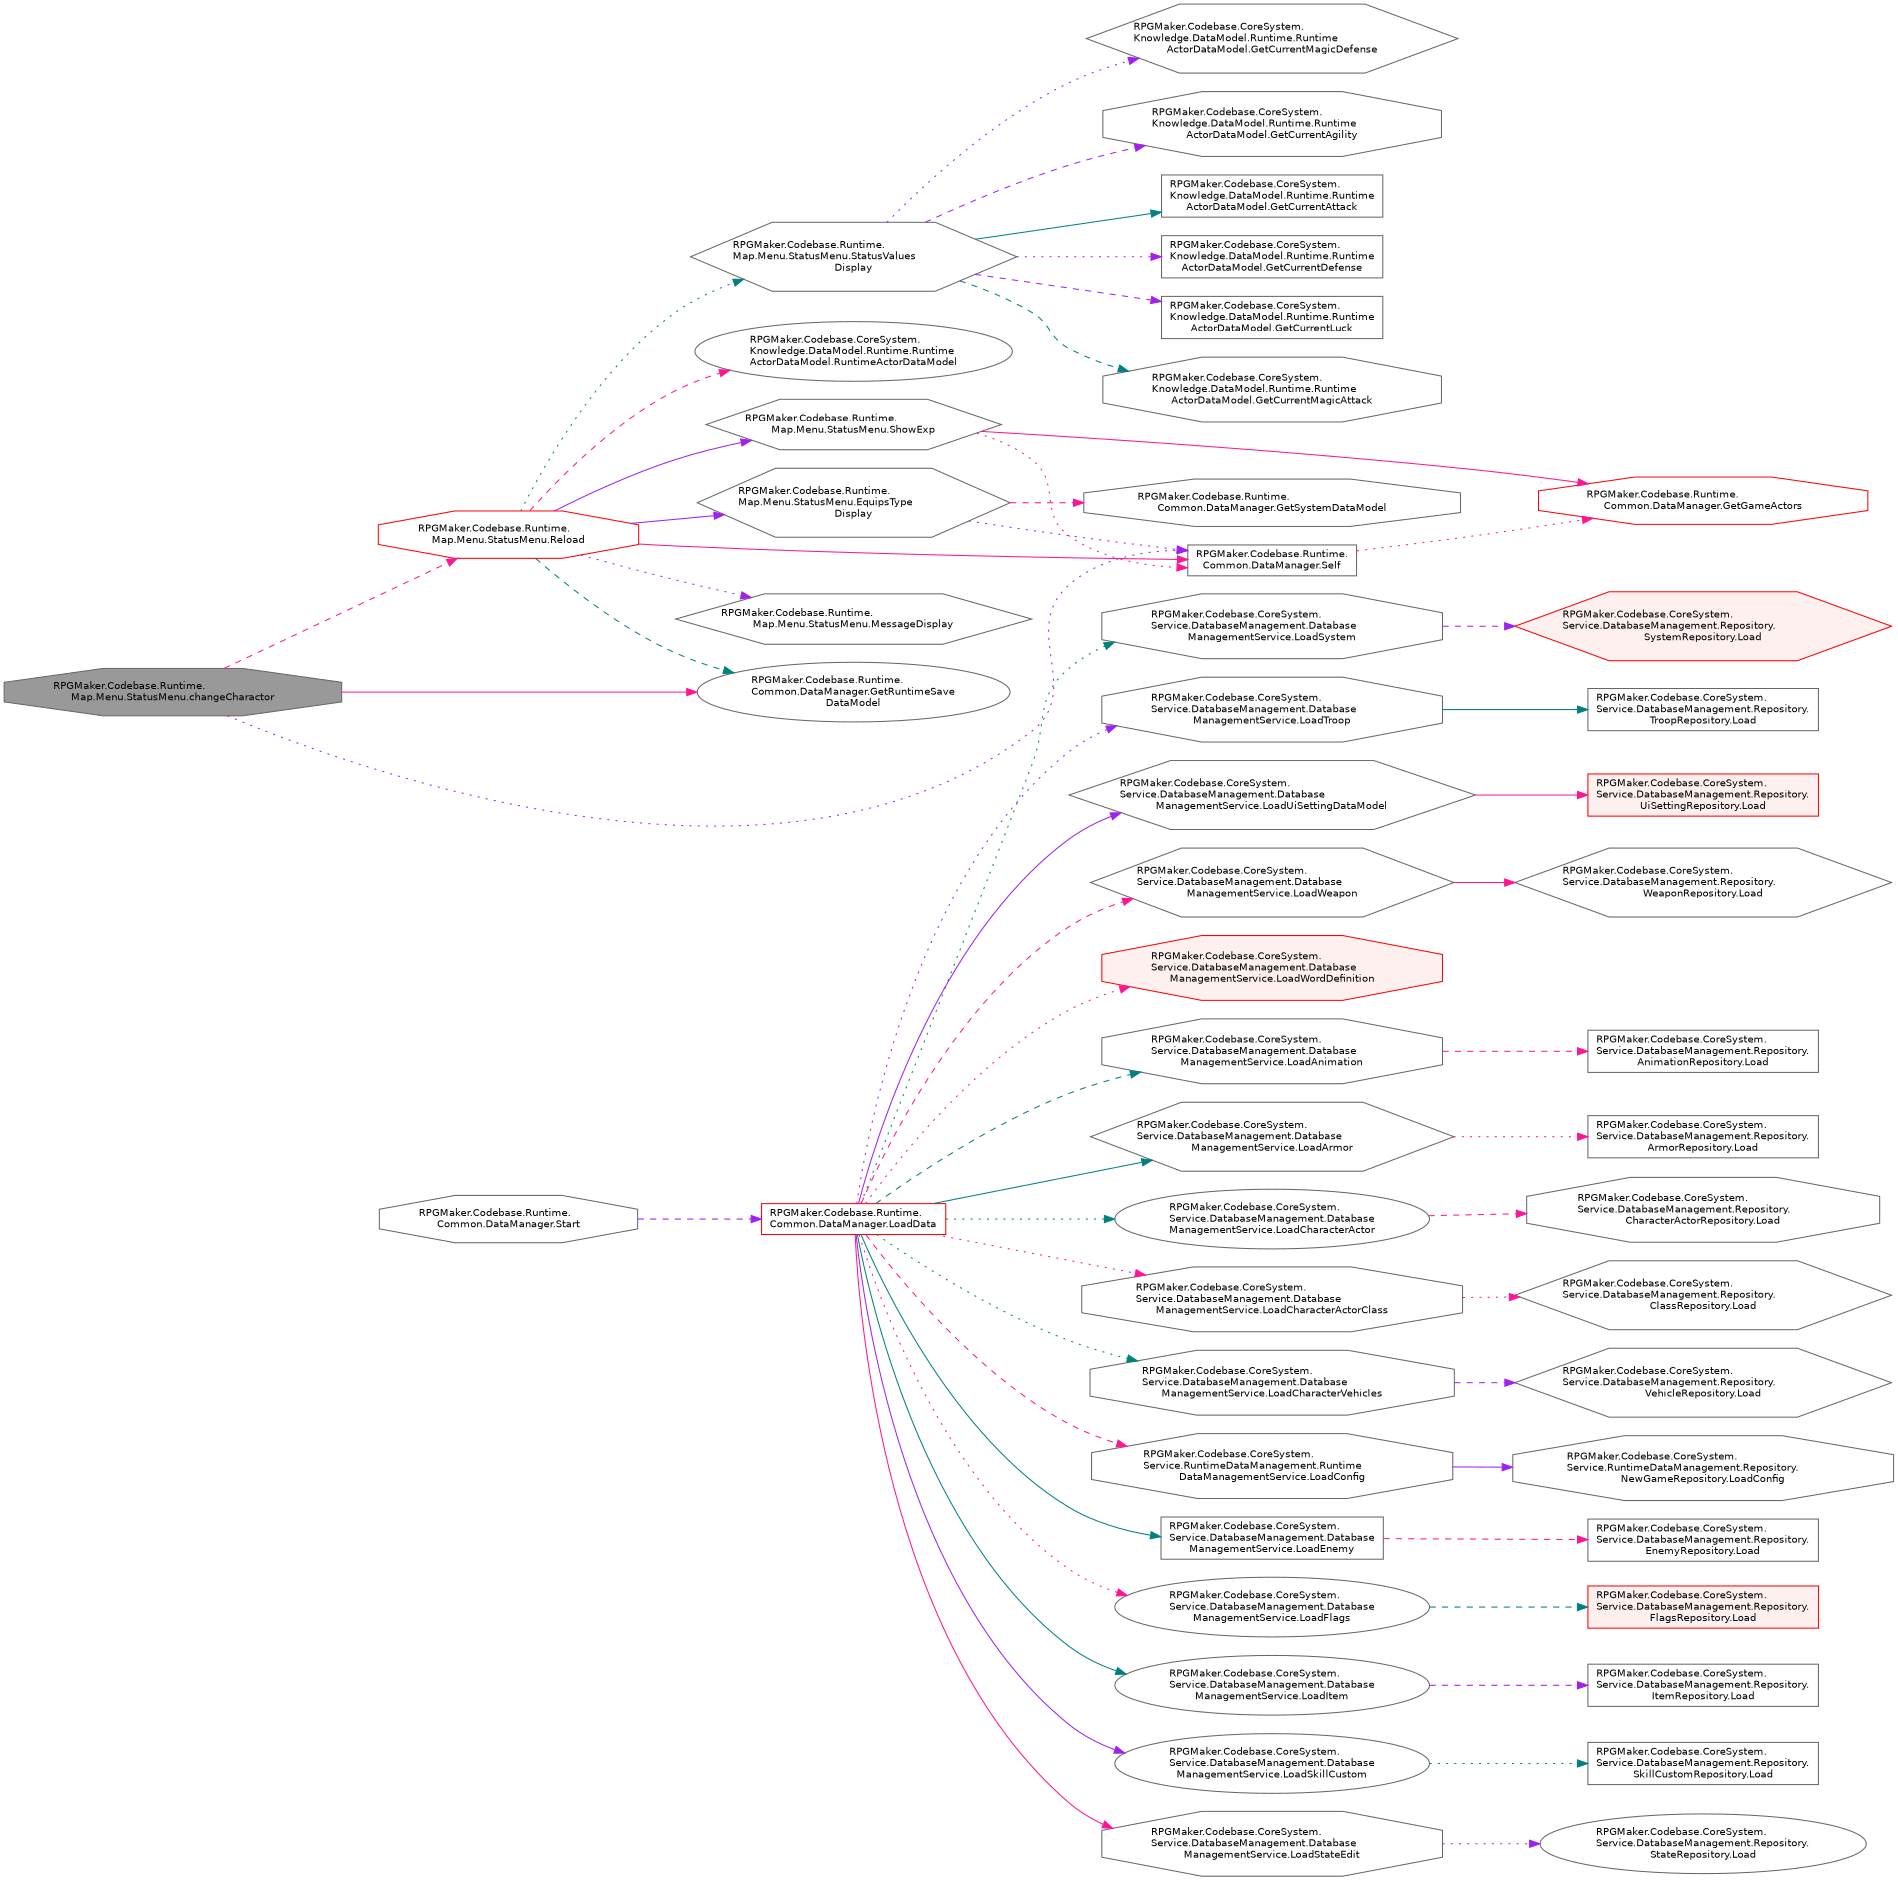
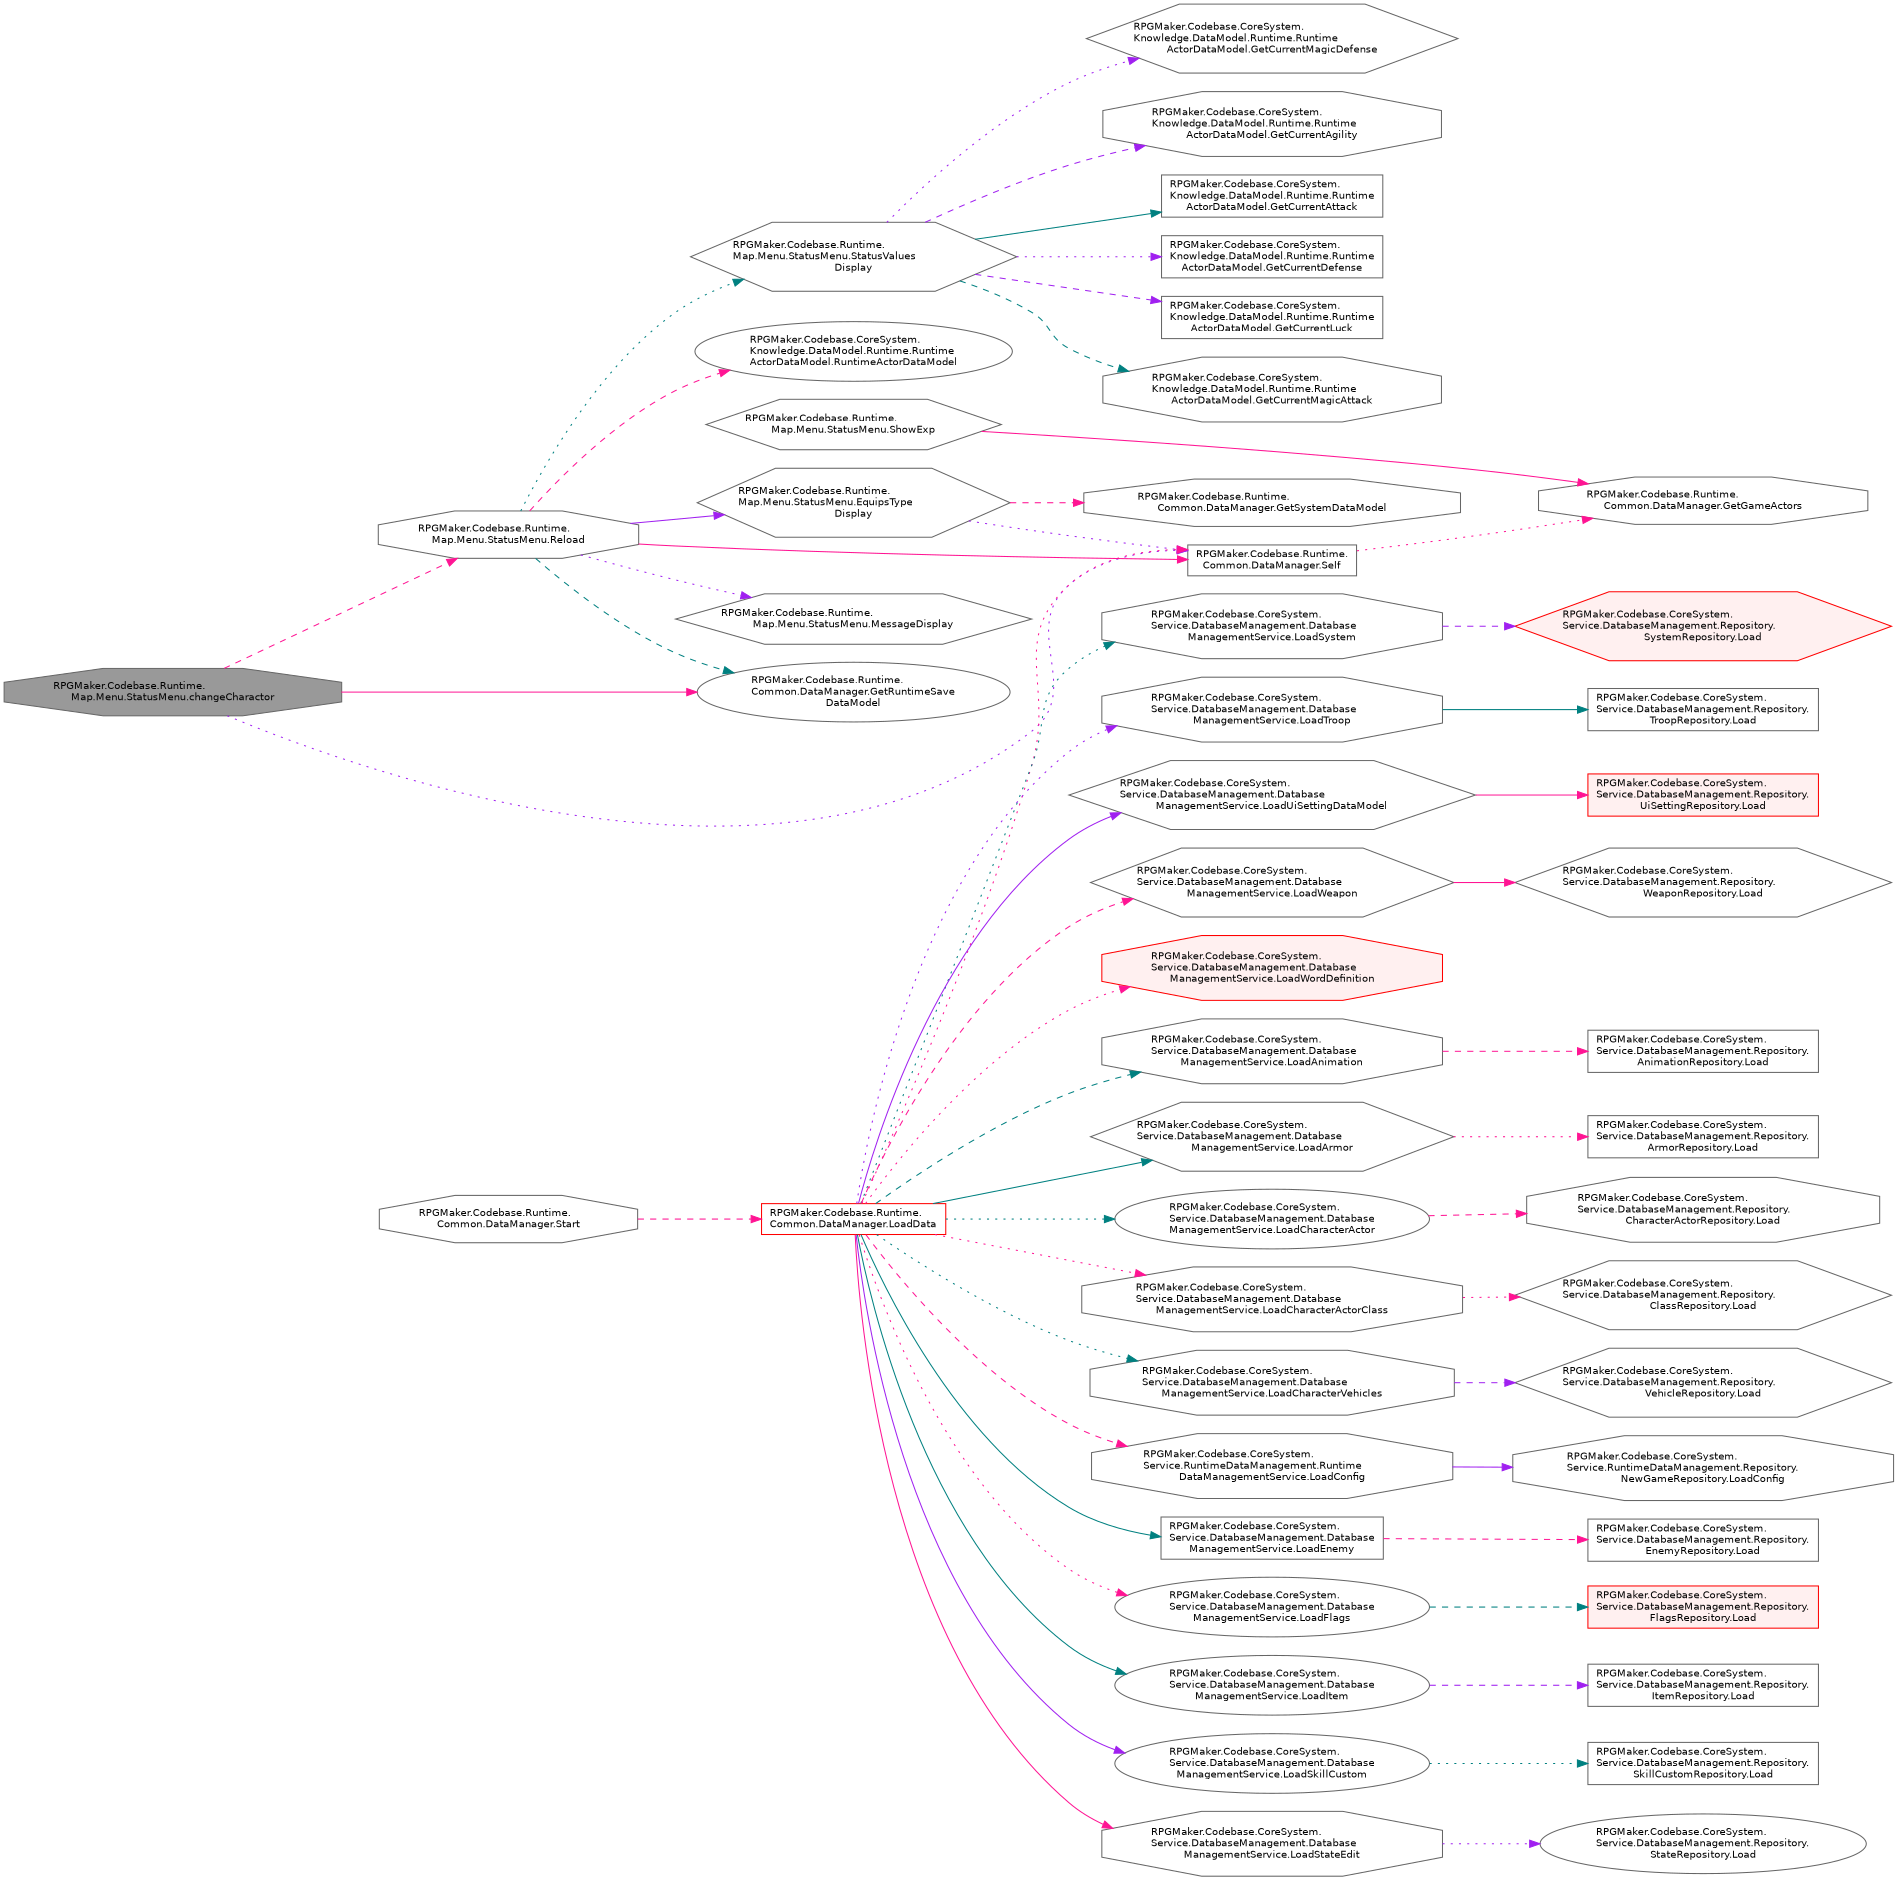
  digraph {
    rankdir=LR
    node [color=grey40 fillcolor=white fontname=Helvetica fontsize=10 shape=octagon style=filled]
    edge [color=deeppink fontname=Helvetica fontsize=10 labelfontname=Helvetica labelfontsize=10 style=dotted]
    n1 [color=gray40 fillcolor=grey60 fontcolor=black height=0.2 label="RPGMaker.Codebase.Runtime.\lMap.Menu.StatusMenu.changeCharactor" width=0.4]
    n2 [height=0.2 label="RPGMaker.Codebase.Runtime.\lCommon.DataManager.GetRuntimeSave\lDataModel" shape=ellipse width=0.4]
-   n3 [color=red height=0.2 label="RPGMaker.Codebase.Runtime.\lMap.Menu.StatusMenu.Reload" width=0.4]
+   n3 [height=0.2 label="RPGMaker.Codebase.Runtime.\lMap.Menu.StatusMenu.Reload" width=0.4]
    n4 [height=0.2 label="RPGMaker.Codebase.Runtime.\lCommon.DataManager.Self" shape=box width=0.4]
    n5 [height=0.2 label="RPGMaker.Codebase.Runtime.\lMap.Menu.StatusMenu.EquipsType\lDisplay" shape=hexagon width=0.4]
    n6 [height=0.2 label="RPGMaker.Codebase.Runtime.\lMap.Menu.StatusMenu.MessageDisplay" shape=hexagon width=0.4]
    n7 [height=0.2 label="RPGMaker.Codebase.CoreSystem.\lKnowledge.DataModel.Runtime.Runtime\lActorDataModel.RuntimeActorDataModel" shape=ellipse width=0.4]
    n8 [height=0.2 label="RPGMaker.Codebase.Runtime.\lMap.Menu.StatusMenu.ShowExp" shape=hexagon width=0.4]
    n9 [height=0.2 label="RPGMaker.Codebase.Runtime.\lMap.Menu.StatusMenu.StatusValues\lDisplay" shape=hexagon width=0.4]
-   n10 [color=red height=0.2 label="RPGMaker.Codebase.Runtime.\lCommon.DataManager.GetGameActors" width=0.4]
+   n10 [height=0.2 label="RPGMaker.Codebase.Runtime.\lCommon.DataManager.GetGameActors" width=0.4]
    n11 [height=0.2 label="RPGMaker.Codebase.Runtime.\lCommon.DataManager.GetSystemDataModel" width=0.4]
    n12 [height=0.2 label="RPGMaker.Codebase.CoreSystem.\lKnowledge.DataModel.Runtime.Runtime\lActorDataModel.GetCurrentAgility" width=0.4]
    n13 [height=0.2 label="RPGMaker.Codebase.CoreSystem.\lKnowledge.DataModel.Runtime.Runtime\lActorDataModel.GetCurrentAttack" shape=box width=0.4]
    n14 [height=0.2 label="RPGMaker.Codebase.CoreSystem.\lKnowledge.DataModel.Runtime.Runtime\lActorDataModel.GetCurrentDefense" shape=box width=0.4]
    n15 [height=0.2 label="RPGMaker.Codebase.CoreSystem.\lKnowledge.DataModel.Runtime.Runtime\lActorDataModel.GetCurrentLuck" shape=box width=0.4]
    n16 [height=0.2 label="RPGMaker.Codebase.CoreSystem.\lKnowledge.DataModel.Runtime.Runtime\lActorDataModel.GetCurrentMagicAttack" width=0.4]
    n17 [height=0.2 label="RPGMaker.Codebase.CoreSystem.\lKnowledge.DataModel.Runtime.Runtime\lActorDataModel.GetCurrentMagicDefense" shape=hexagon width=0.4]
    n18 [height=0.2 label="RPGMaker.Codebase.Runtime.\lCommon.DataManager.Start" width=0.4]
    n19 [color=red height=0.2 label="RPGMaker.Codebase.Runtime.\lCommon.DataManager.LoadData" shape=box width=0.4]
    n20 [height=0.2 label="RPGMaker.Codebase.CoreSystem.\lService.DatabaseManagement.Database\lManagementService.LoadAnimation" width=0.4]
    n21 [height=0.2 label="RPGMaker.Codebase.CoreSystem.\lService.DatabaseManagement.Database\lManagementService.LoadArmor" shape=hexagon width=0.4]
    n22 [height=0.2 label="RPGMaker.Codebase.CoreSystem.\lService.DatabaseManagement.Database\lManagementService.LoadCharacterActor" shape=ellipse width=0.4]
    n23 [height=0.2 label="RPGMaker.Codebase.CoreSystem.\lService.DatabaseManagement.Database\lManagementService.LoadCharacterActorClass" width=0.4]
    n24 [height=0.2 label="RPGMaker.Codebase.CoreSystem.\lService.DatabaseManagement.Database\lManagementService.LoadCharacterVehicles" width=0.4]
    n25 [height=0.2 label="RPGMaker.Codebase.CoreSystem.\lService.RuntimeDataManagement.Runtime\lDataManagementService.LoadConfig" width=0.4]
    n26 [height=0.2 label="RPGMaker.Codebase.CoreSystem.\lService.DatabaseManagement.Database\lManagementService.LoadEnemy" shape=box width=0.4]
    n27 [height=0.2 label="RPGMaker.Codebase.CoreSystem.\lService.DatabaseManagement.Database\lManagementService.LoadFlags" shape=ellipse width=0.4]
    n28 [height=0.2 label="RPGMaker.Codebase.CoreSystem.\lService.DatabaseManagement.Database\lManagementService.LoadItem" shape=ellipse width=0.4]
    n29 [height=0.2 label="RPGMaker.Codebase.CoreSystem.\lService.DatabaseManagement.Database\lManagementService.LoadSkillCustom" shape=ellipse width=0.4]
    n30 [height=0.2 label="RPGMaker.Codebase.CoreSystem.\lService.DatabaseManagement.Database\lManagementService.LoadStateEdit" width=0.4]
    n31 [height=0.2 label="RPGMaker.Codebase.CoreSystem.\lService.DatabaseManagement.Database\lManagementService.LoadSystem" width=0.4]
    n32 [height=0.2 label="RPGMaker.Codebase.CoreSystem.\lService.DatabaseManagement.Database\lManagementService.LoadTroop" width=0.4]
    n33 [height=0.2 label="RPGMaker.Codebase.CoreSystem.\lService.DatabaseManagement.Database\lManagementService.LoadUiSettingDataModel" shape=hexagon width=0.4]
    n34 [height=0.2 label="RPGMaker.Codebase.CoreSystem.\lService.DatabaseManagement.Database\lManagementService.LoadWeapon" shape=hexagon width=0.4]
    n35 [color=red fillcolor="#FFF0F0" height=0.2 label="RPGMaker.Codebase.CoreSystem.\lService.DatabaseManagement.Database\lManagementService.LoadWordDefinition" width=0.4]
    n36 [height=0.2 label="RPGMaker.Codebase.CoreSystem.\lService.DatabaseManagement.Repository.\lAnimationRepository.Load" shape=box width=0.4]
    n37 [height=0.2 label="RPGMaker.Codebase.CoreSystem.\lService.DatabaseManagement.Repository.\lArmorRepository.Load" shape=box width=0.4]
    n38 [height=0.2 label="RPGMaker.Codebase.CoreSystem.\lService.DatabaseManagement.Repository.\lCharacterActorRepository.Load" width=0.4]
    n39 [height=0.2 label="RPGMaker.Codebase.CoreSystem.\lService.DatabaseManagement.Repository.\lClassRepository.Load" shape=hexagon width=0.4]
    n40 [height=0.2 label="RPGMaker.Codebase.CoreSystem.\lService.DatabaseManagement.Repository.\lVehicleRepository.Load" shape=hexagon width=0.4]
    n41 [height=0.2 label="RPGMaker.Codebase.CoreSystem.\lService.RuntimeDataManagement.Repository.\lNewGameRepository.LoadConfig" width=0.4]
    n42 [height=0.2 label="RPGMaker.Codebase.CoreSystem.\lService.DatabaseManagement.Repository.\lEnemyRepository.Load" shape=box width=0.4]
    n43 [color=red fillcolor="#FFF0F0" height=0.2 label="RPGMaker.Codebase.CoreSystem.\lService.DatabaseManagement.Repository.\lFlagsRepository.Load" shape=box width=0.4]
    n44 [height=0.2 label="RPGMaker.Codebase.CoreSystem.\lService.DatabaseManagement.Repository.\lItemRepository.Load" shape=box width=0.4]
    n45 [height=0.2 label="RPGMaker.Codebase.CoreSystem.\lService.DatabaseManagement.Repository.\lSkillCustomRepository.Load" shape=box width=0.4]
    n46 [height=0.2 label="RPGMaker.Codebase.CoreSystem.\lService.DatabaseManagement.Repository.\lStateRepository.Load" shape=ellipse width=0.4]
    n47 [color=red fillcolor="#FFF0F0" height=0.2 label="RPGMaker.Codebase.CoreSystem.\lService.DatabaseManagement.Repository.\lSystemRepository.Load" shape=hexagon width=0.4]
    n48 [height=0.2 label="RPGMaker.Codebase.CoreSystem.\lService.DatabaseManagement.Repository.\lTroopRepository.Load" shape=box width=0.4]
    n49 [color=red fillcolor="#FFF0F0" height=0.2 label="RPGMaker.Codebase.CoreSystem.\lService.DatabaseManagement.Repository.\lUiSettingRepository.Load" shape=box width=0.4]
    n50 [height=0.2 label="RPGMaker.Codebase.CoreSystem.\lService.DatabaseManagement.Repository.\lWeaponRepository.Load" shape=hexagon width=0.4]
    n1 -> n2 [style=solid]
    n1 -> n3 [style=dashed]
    n1 -> n4 [color=purple]
    n3 -> n2 [color=teal style=dashed]
    n3 -> n4 [style=solid]
    n3 -> n5 [color=purple style=solid]
    n3 -> n6 [color=purple]
    n3 -> n7 [style=dashed]
-   n3 -> n8 [color=purple style=solid]
    n3 -> n9 [color=teal]
    n4 -> n10
    n5 -> n4 [color=purple]
    n5 -> n11 [style=dashed]
-   n8 -> n4
+   n19 -> n4
    n8 -> n10 [style=solid]
    n9 -> n12 [color=purple style=dashed]
    n9 -> n13 [color=teal style=solid]
    n9 -> n14 [color=purple]
    n9 -> n15 [color=purple style=dashed]
    n9 -> n16 [color=teal style=dashed]
    n9 -> n17 [color=purple]
-   n18 -> n19 [color=purple style=dashed]
+   n18 -> n19 [style=dashed]
    n19 -> n20 [color=teal style=dashed]
    n19 -> n21 [color=teal style=solid]
    n19 -> n22 [color=teal]
    n19 -> n23
    n19 -> n24 [color=teal]
    n19 -> n25 [style=dashed]
    n19 -> n26 [color=teal style=solid]
    n19 -> n27
    n19 -> n28 [color=teal style=solid]
    n19 -> n29 [color=purple style=solid]
    n19 -> n30 [style=solid]
    n19 -> n31 [color=teal]
    n19 -> n32 [color=purple]
    n19 -> n33 [color=purple style=solid]
    n19 -> n34 [style=dashed]
    n19 -> n35
    n20 -> n36 [style=dashed]
    n21 -> n37
    n22 -> n38 [style=dashed]
    n23 -> n39
    n24 -> n40 [color=purple style=dashed]
    n25 -> n41 [color=purple style=solid]
    n26 -> n42 [style=dashed]
    n27 -> n43 [color=teal style=dashed]
    n28 -> n44 [color=purple style=dashed]
    n29 -> n45 [color=teal]
    n30 -> n46 [color=purple]
    n31 -> n47 [color=purple style=dashed]
    n32 -> n48 [color=teal style=solid]
    n33 -> n49 [style=solid]
    n34 -> n50 [style=solid]
  }
